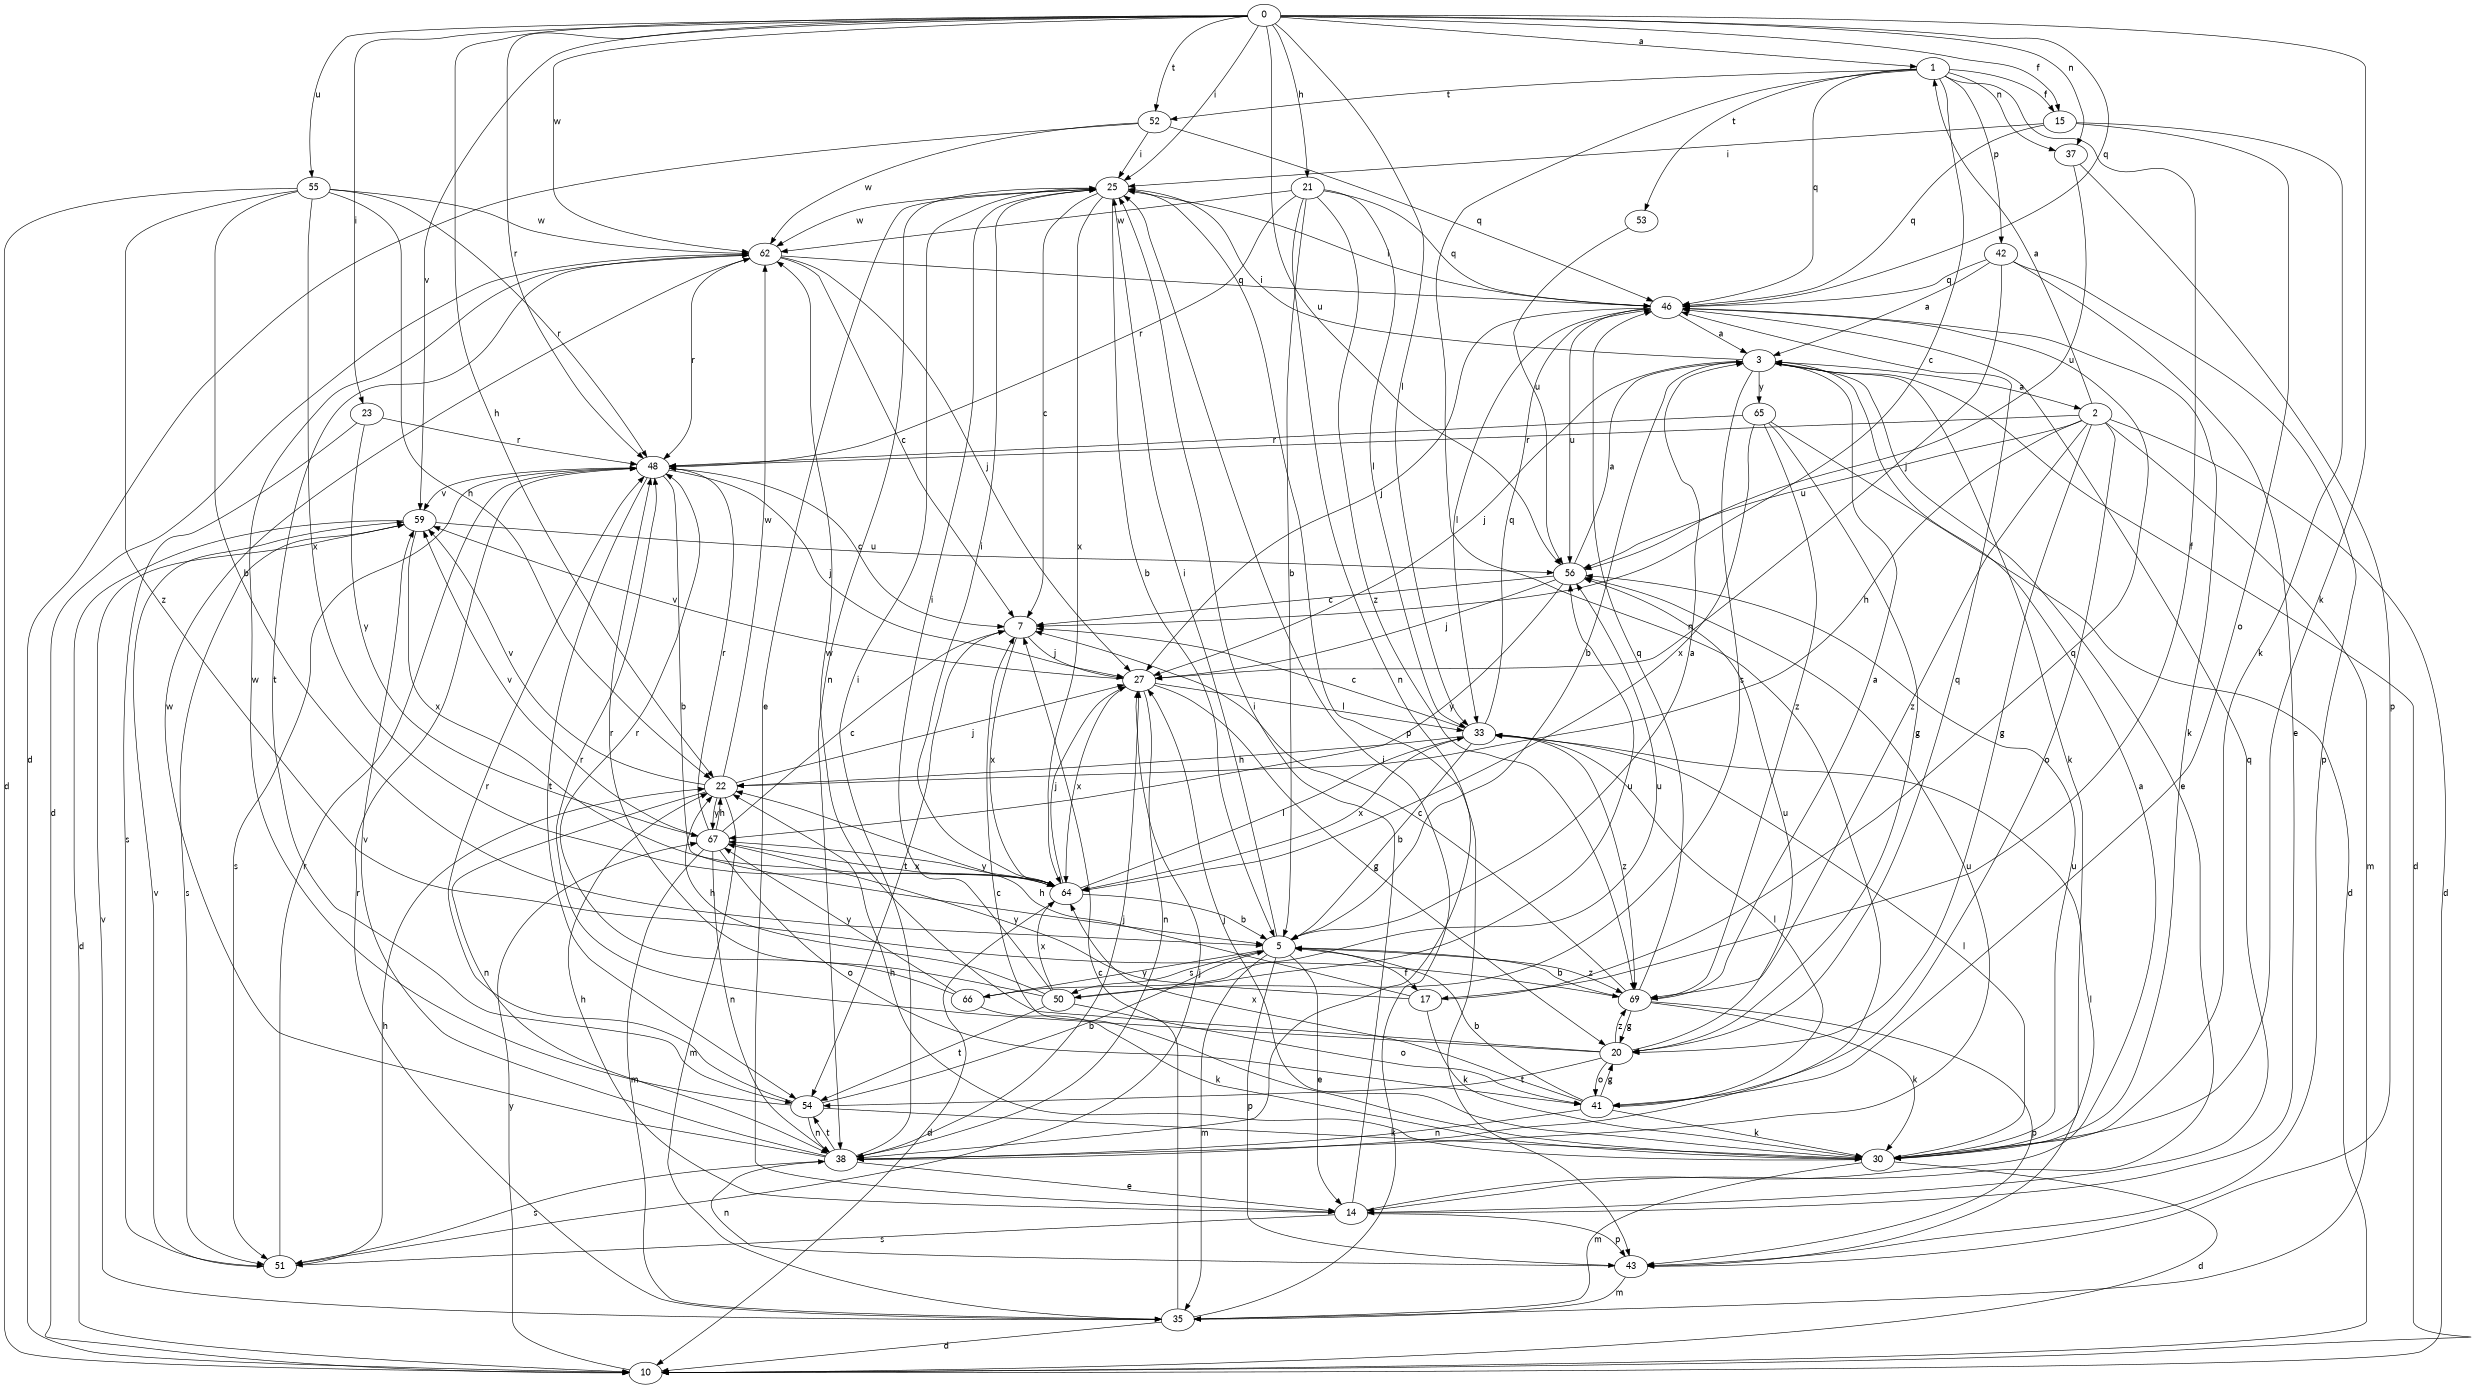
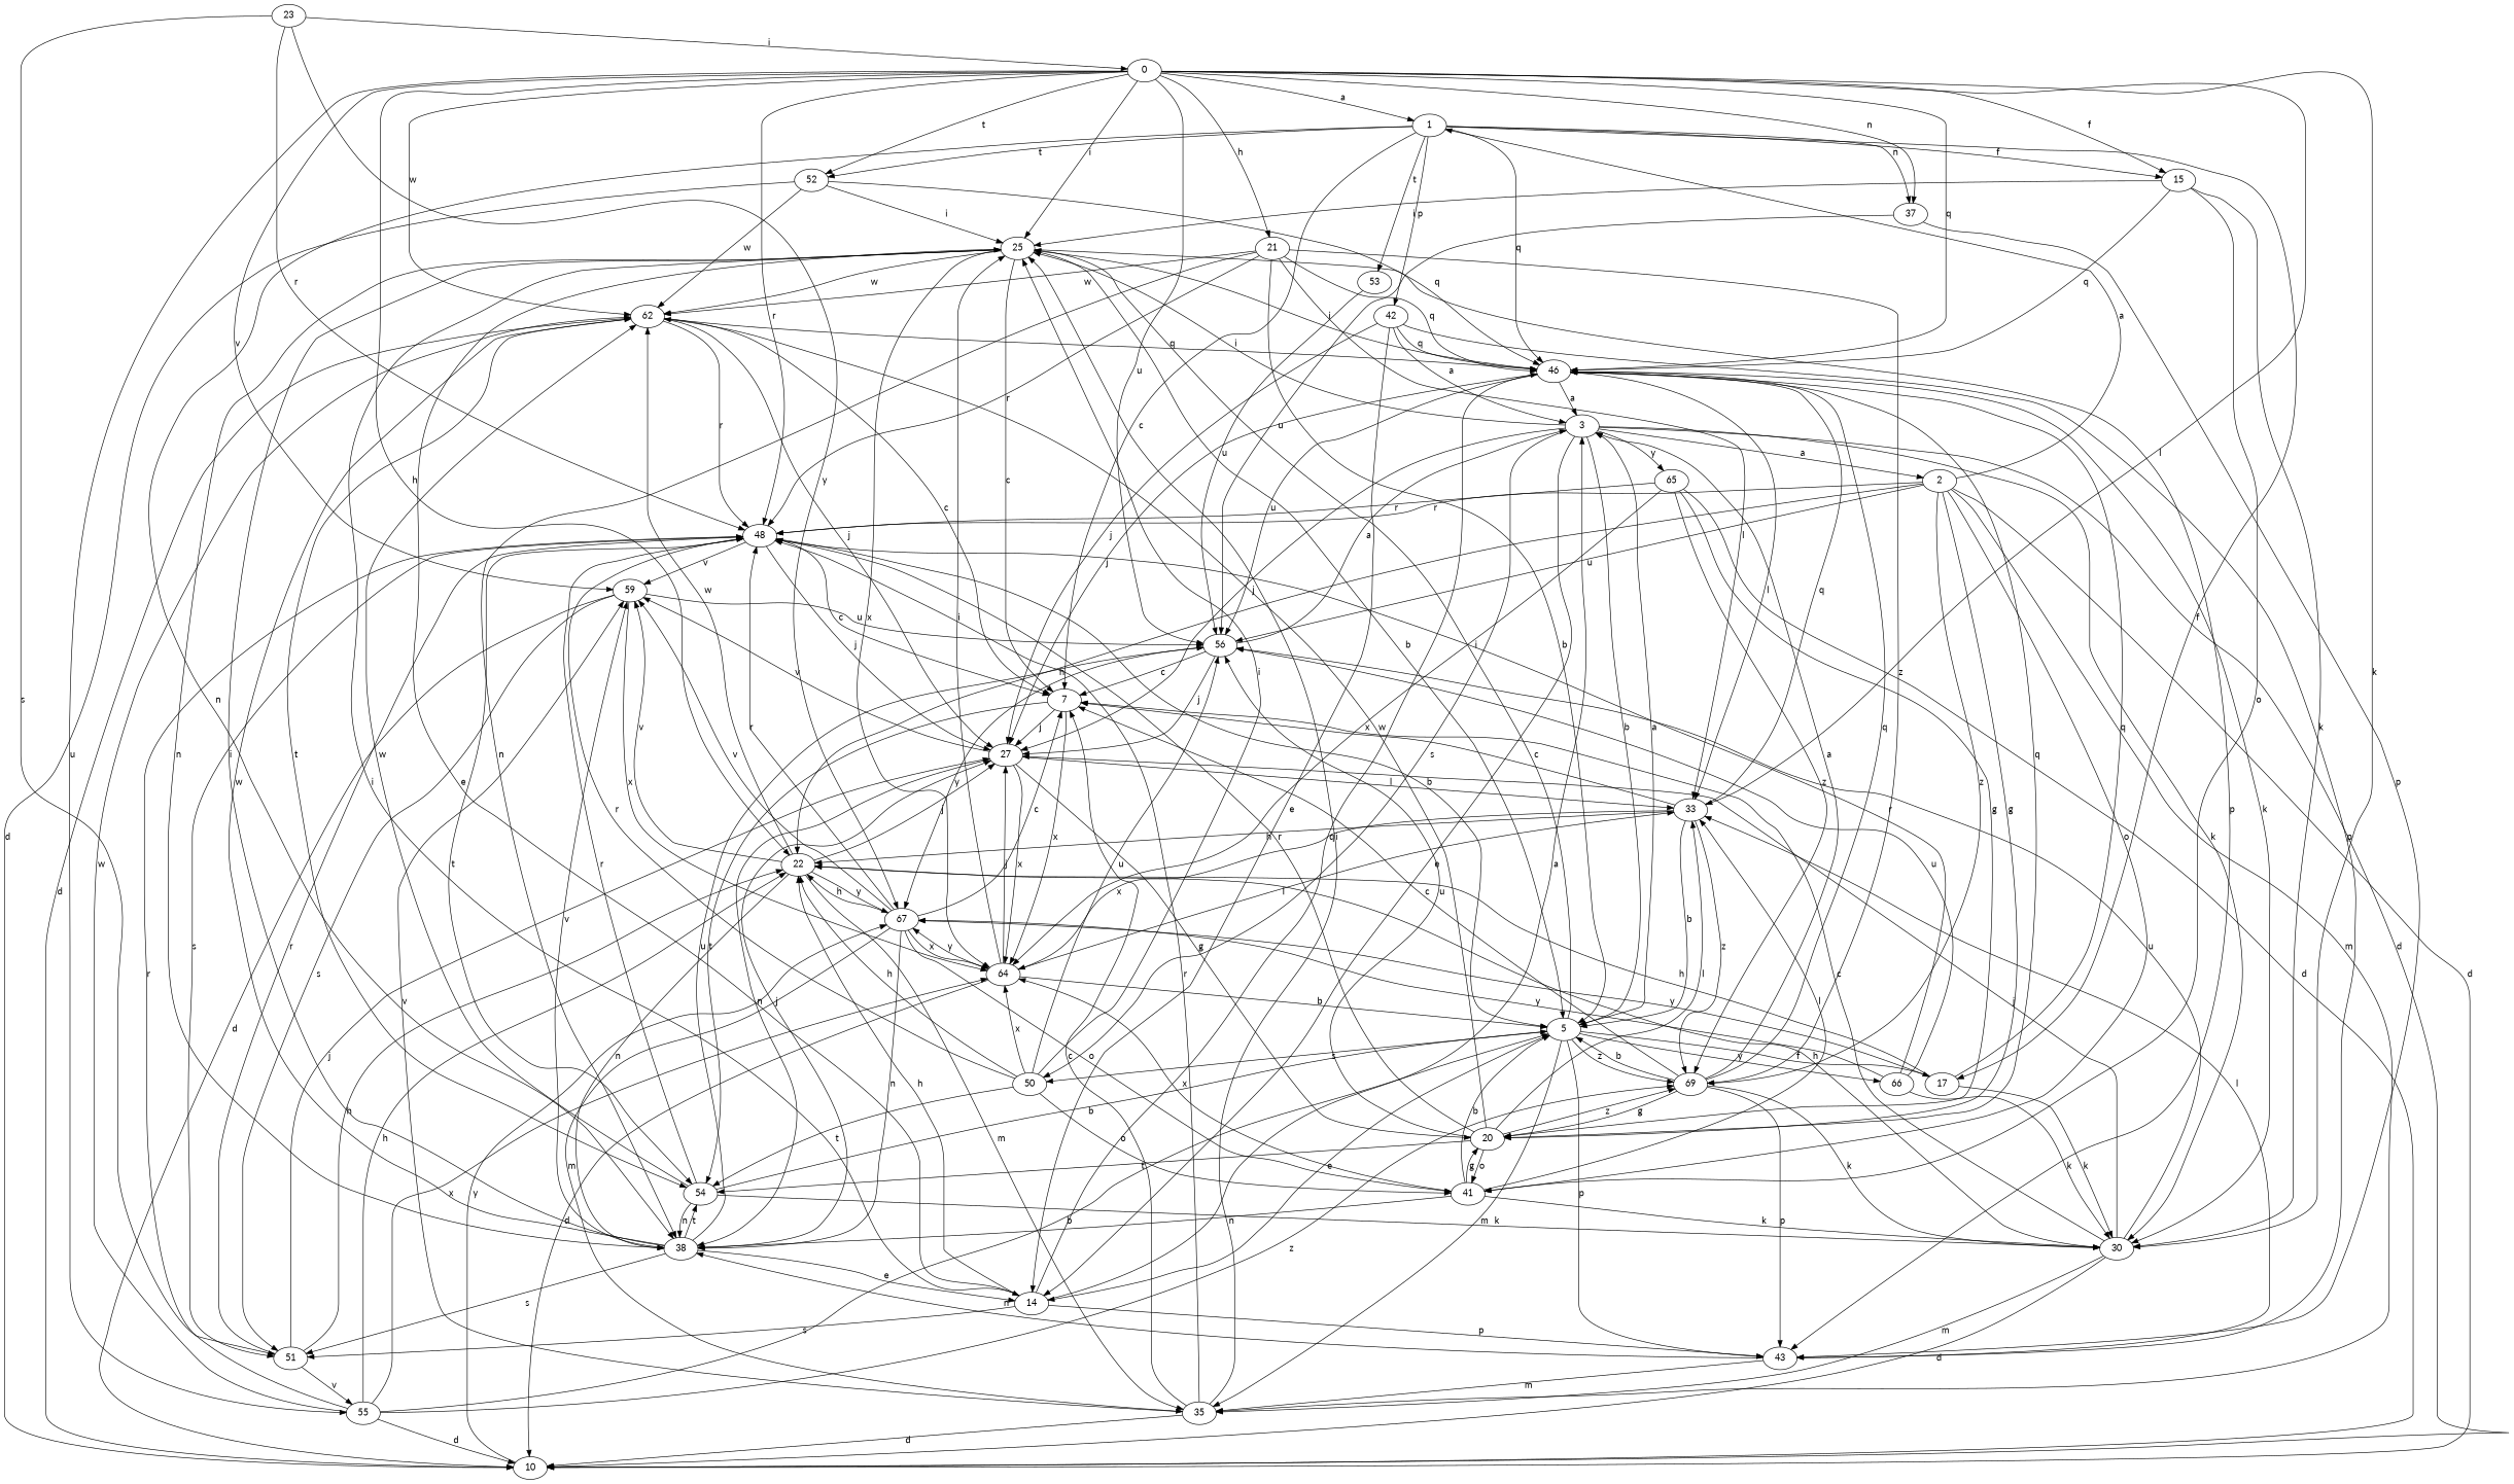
  strict digraph {
    fontname=Lato
    node [fontname=Lato]
    edge [fontname=Lato]
    0
    1
    15
    21
    22
    23
    25
    30
    33
    37
    46
    48
    52
    55
    56
    59
    62
    7
    17
    38
    42
    53
    41
    69
    5
    35
    27
    67
    51
    14
    43
    64
    10
    3
    54
    2
    20
    50
    65
    66
    0 -> 1 [label=a]
    0 -> 15 [label=f]
    0 -> 21 [label=h]
    0 -> 22 [label=h]
-   0 -> 23 [label=i]
+   23 -> 0 [label=i]
    0 -> 25 [label=i]
    0 -> 30 [label=k]
    0 -> 33 [label=l]
    0 -> 37 [label=n]
    0 -> 46 [label=q]
    0 -> 48 [label=r]
    0 -> 52 [label=t]
    0 -> 55 [label=u]
    0 -> 56 [label=u]
    0 -> 59 [label=v]
    0 -> 62 [label=w]
    1 -> 15 [label=f]
    1 -> 37 [label=n]
    1 -> 46 [label=q]
    1 -> 52 [label=t]
    1 -> 7 [label=c]
    1 -> 17 [label=f]
    1 -> 38 [label=n]
    1 -> 42 [label=p]
    1 -> 53 [label=t]
    15 -> 25 [label=i]
    15 -> 30 [label=k]
    15 -> 46 [label=q]
    15 -> 41 [label=o]
    21 -> 33 [label=l]
    21 -> 46 [label=q]
    21 -> 48 [label=r]
    21 -> 62 [label=w]
    21 -> 38 [label=n]
    21 -> 69 [label=z]
    21 -> 5 [label=b]
    22 -> 59 [label=v]
    22 -> 62 [label=w]
    22 -> 38 [label=n]
    22 -> 35 [label=m]
    22 -> 27 [label=j]
    22 -> 67 [label=y]
    23 -> 48 [label=r]
    23 -> 67 [label=y]
    23 -> 51 [label=s]
    25 -> 62 [label=w]
    25 -> 7 [label=c]
    25 -> 38 [label=n]
    25 -> 5 [label=b]
    25 -> 14 [label=e]
    25 -> 43 [label=p]
    25 -> 64 [label=x]
    30 -> 22 [label=h]
-   30 -> 33 [label=l]
+   20 -> 33 [label=l]
    30 -> 56 [label=u]
    30 -> 7 [label=c]
    30 -> 35 [label=m]
    30 -> 27 [label=j]
    30 -> 10 [label=d]
    33 -> 22 [label=h]
    33 -> 46 [label=q]
    33 -> 7 [label=c]
    33 -> 69 [label=z]
    33 -> 5 [label=b]
    33 -> 64 [label=x]
    37 -> 56 [label=u]
    37 -> 43 [label=p]
    46 -> 25 [label=i]
    46 -> 30 [label=k]
    46 -> 33 [label=l]
    46 -> 56 [label=u]
    46 -> 27 [label=j]
    46 -> 3 [label=a]
    48 -> 59 [label=v]
    48 -> 7 [label=c]
    48 -> 5 [label=b]
    48 -> 27 [label=j]
    48 -> 51 [label=s]
    48 -> 54 [label=t]
    52 -> 25 [label=i]
    52 -> 46 [label=q]
    52 -> 62 [label=w]
    52 -> 10 [label=d]
    55 -> 22 [label=h]
    55 -> 48 [label=r]
    55 -> 62 [label=w]
    55 -> 69 [label=z]
    55 -> 5 [label=b]
    55 -> 64 [label=x]
    55 -> 10 [label=d]
    56 -> 7 [label=c]
    56 -> 27 [label=j]
    56 -> 67 [label=y]
    56 -> 3 [label=a]
    59 -> 56 [label=u]
    59 -> 51 [label=s]
    59 -> 64 [label=x]
    59 -> 10 [label=d]
    62 -> 46 [label=q]
    62 -> 48 [label=r]
    62 -> 7 [label=c]
    62 -> 27 [label=j]
    62 -> 10 [label=d]
    62 -> 54 [label=t]
    7 -> 27 [label=j]
    7 -> 64 [label=x]
    7 -> 54 [label=t]
    17 -> 22 [label=h]
    17 -> 30 [label=k]
    17 -> 46 [label=q]
    17 -> 67 [label=y]
    38 -> 25 [label=i]
    38 -> 56 [label=u]
    38 -> 59 [label=v]
    38 -> 62 [label=w]
    38 -> 27 [label=j]
    38 -> 51 [label=s]
    38 -> 14 [label=e]
    38 -> 54 [label=t]
    42 -> 46 [label=q]
    42 -> 27 [label=j]
    42 -> 14 [label=e]
    42 -> 43 [label=p]
    42 -> 3 [label=a]
    53 -> 56 [label=u]
    41 -> 30 [label=k]
    41 -> 33 [label=l]
    41 -> 38 [label=n]
    41 -> 5 [label=b]
    41 -> 64 [label=x]
    41 -> 20 [label=g]
    69 -> 30 [label=k]
    69 -> 46 [label=q]
    69 -> 7 [label=c]
    69 -> 5 [label=b]
    69 -> 43 [label=p]
    69 -> 3 [label=a]
    69 -> 20 [label=g]
    5 -> 25 [label=i]
    5 -> 17 [label=f]
    5 -> 69 [label=z]
    5 -> 35 [label=m]
    5 -> 14 [label=e]
    5 -> 43 [label=p]
    5 -> 3 [label=a]
    5 -> 50 [label=s]
    5 -> 66 [label=y]
    35 -> 25 [label=i]
    35 -> 48 [label=r]
    35 -> 59 [label=v]
    35 -> 7 [label=c]
    35 -> 10 [label=d]
    27 -> 33 [label=l]
    27 -> 59 [label=v]
    27 -> 38 [label=n]
    27 -> 64 [label=x]
    27 -> 20 [label=g]
    67 -> 22 [label=h]
    67 -> 48 [label=r]
    67 -> 59 [label=v]
    67 -> 7 [label=c]
    67 -> 38 [label=n]
    67 -> 41 [label=o]
    67 -> 35 [label=m]
    67 -> 64 [label=x]
    51 -> 22 [label=h]
    51 -> 48 [label=r]
-   51 -> 59 [label=v]
+   51 -> 55 [label=v]
    51 -> 27 [label=j]
    14 -> 22 [label=h]
    14 -> 25 [label=i]
    14 -> 46 [label=q]
    14 -> 51 [label=s]
    14 -> 43 [label=p]
    14 -> 3 [label=a]
    43 -> 33 [label=l]
    43 -> 38 [label=n]
    43 -> 35 [label=m]
    64 -> 25 [label=i]
    64 -> 33 [label=l]
    64 -> 5 [label=b]
    64 -> 27 [label=j]
    64 -> 67 [label=y]
    64 -> 10 [label=d]
    10 -> 67 [label=y]
    3 -> 25 [label=i]
    3 -> 30 [label=k]
    3 -> 5 [label=b]
    3 -> 27 [label=j]
    3 -> 14 [label=e]
    3 -> 10 [label=d]
    3 -> 2 [label=a]
    3 -> 50 [label=s]
    3 -> 65 [label=y]
    54 -> 30 [label=k]
    54 -> 48 [label=r]
    54 -> 62 [label=w]
    54 -> 38 [label=n]
    54 -> 5 [label=b]
    2 -> 1 [label=a]
    2 -> 22 [label=h]
    2 -> 48 [label=r]
    2 -> 56 [label=u]
    2 -> 41 [label=o]
    2 -> 69 [label=z]
    2 -> 35 [label=m]
    2 -> 10 [label=d]
    2 -> 20 [label=g]
    20 -> 46 [label=q]
    20 -> 48 [label=r]
    20 -> 56 [label=u]
    20 -> 62 [label=w]
    20 -> 41 [label=o]
    20 -> 69 [label=z]
    20 -> 54 [label=t]
    50 -> 22 [label=h]
    50 -> 25 [label=i]
    50 -> 48 [label=r]
    50 -> 56 [label=u]
    50 -> 41 [label=o]
    50 -> 64 [label=x]
    50 -> 54 [label=t]
    65 -> 48 [label=r]
    65 -> 69 [label=z]
    65 -> 64 [label=x]
    65 -> 10 [label=d]
    65 -> 20 [label=g]
    66 -> 30 [label=k]
    66 -> 48 [label=r]
    66 -> 56 [label=u]
    66 -> 67 [label=y]
  }
